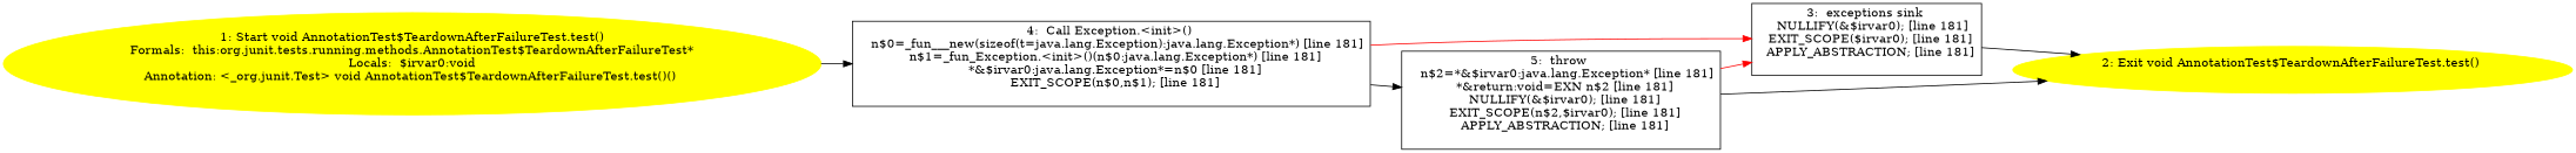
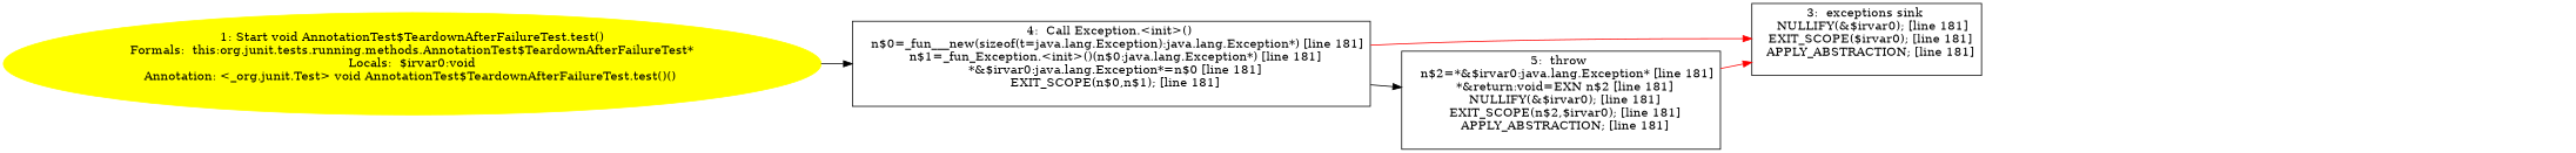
  digraph {
    rankdir=LR
    node [shape=box]
    n1 [color=yellow label="1: Start void AnnotationTest$TeardownAfterFailureTest.test()\nFormals:  this:org.junit.tests.running.methods.AnnotationTest$TeardownAfterFailureTest*\nLocals:  $irvar0:void\nAnnotation: <_org.junit.Test> void AnnotationTest$TeardownAfterFailureTest.test()() \n  " style=filled shape=""]
    n2 [label="4:  Call Exception.<init>() \n   n$0=_fun___new(sizeof(t=java.lang.Exception):java.lang.Exception*) [line 181]\n  n$1=_fun_Exception.<init>()(n$0:java.lang.Exception*) [line 181]\n  *&$irvar0:java.lang.Exception*=n$0 [line 181]\n  EXIT_SCOPE(n$0,n$1); [line 181]\n "]
    n3 [label="3:  exceptions sink \n   NULLIFY(&$irvar0); [line 181]\n  EXIT_SCOPE($irvar0); [line 181]\n  APPLY_ABSTRACTION; [line 181]\n "]
    n4 [label="5:  throw \n   n$2=*&$irvar0:java.lang.Exception* [line 181]\n  *&return:void=EXN n$2 [line 181]\n  NULLIFY(&$irvar0); [line 181]\n  EXIT_SCOPE(n$2,$irvar0); [line 181]\n  APPLY_ABSTRACTION; [line 181]\n "]
-   n5 [color=yellow label="2: Exit void AnnotationTest$TeardownAfterFailureTest.test() \n  " style=filled shape=""]
    n1 -> n2
    n2 -> n3 [color=red]
    n2 -> n4
-   n3 -> n5
    n4 -> n3 [color=red]
-   n4 -> n5
  }
